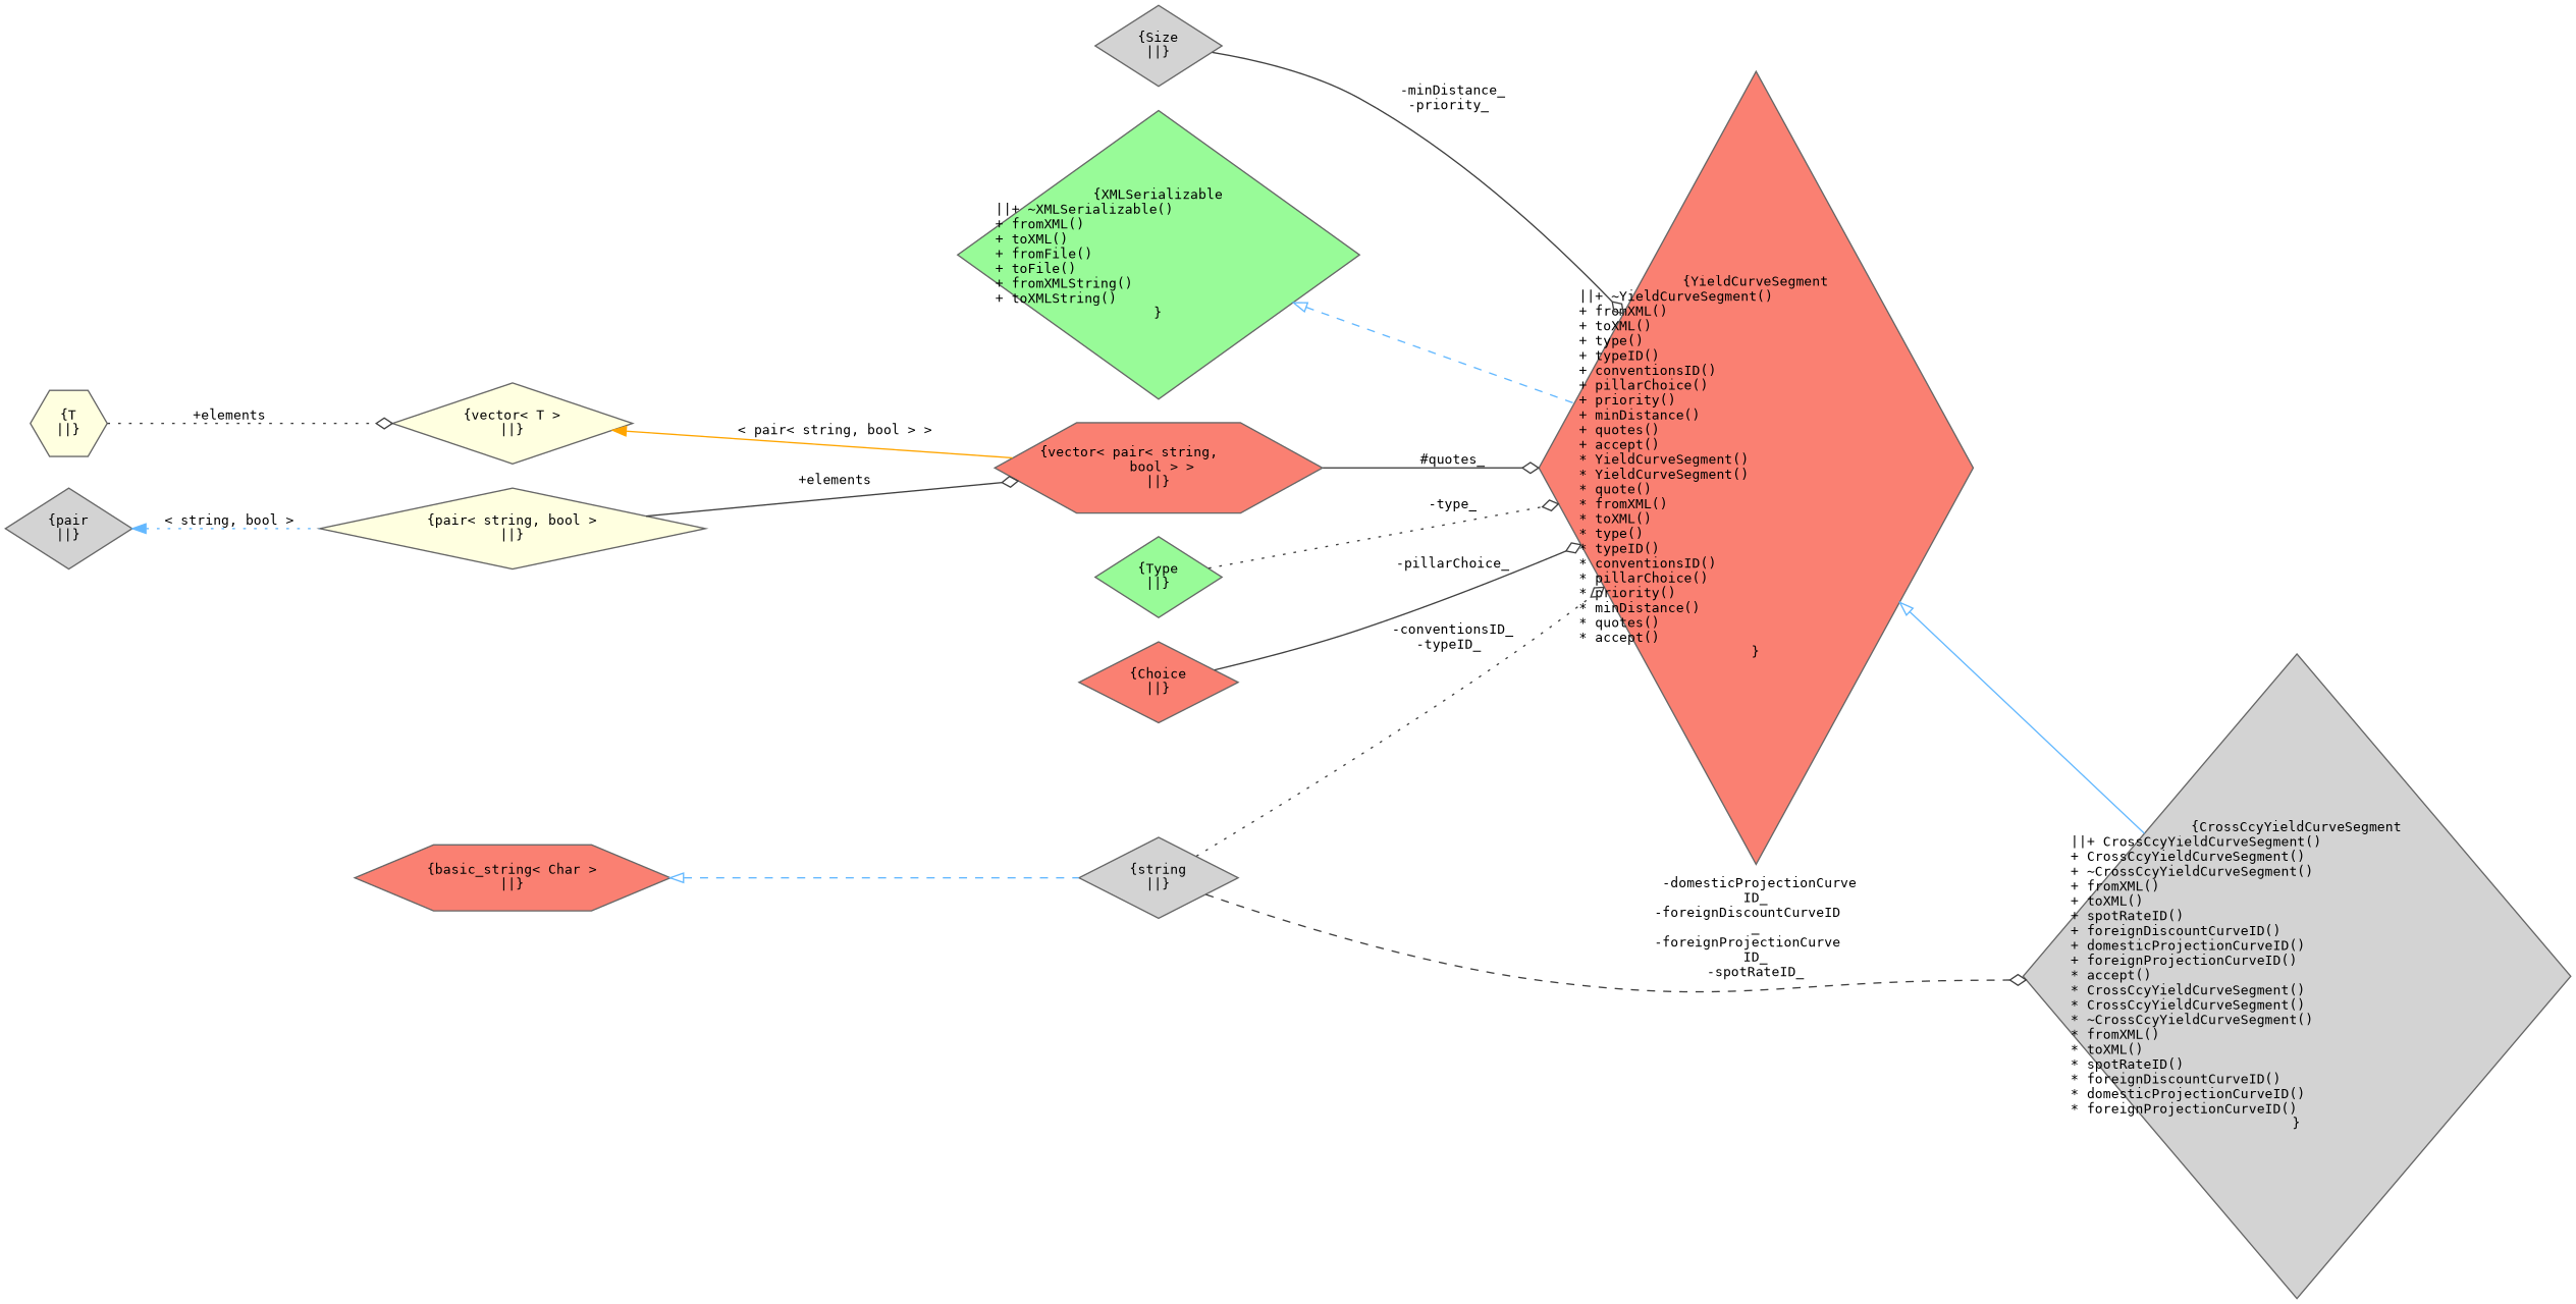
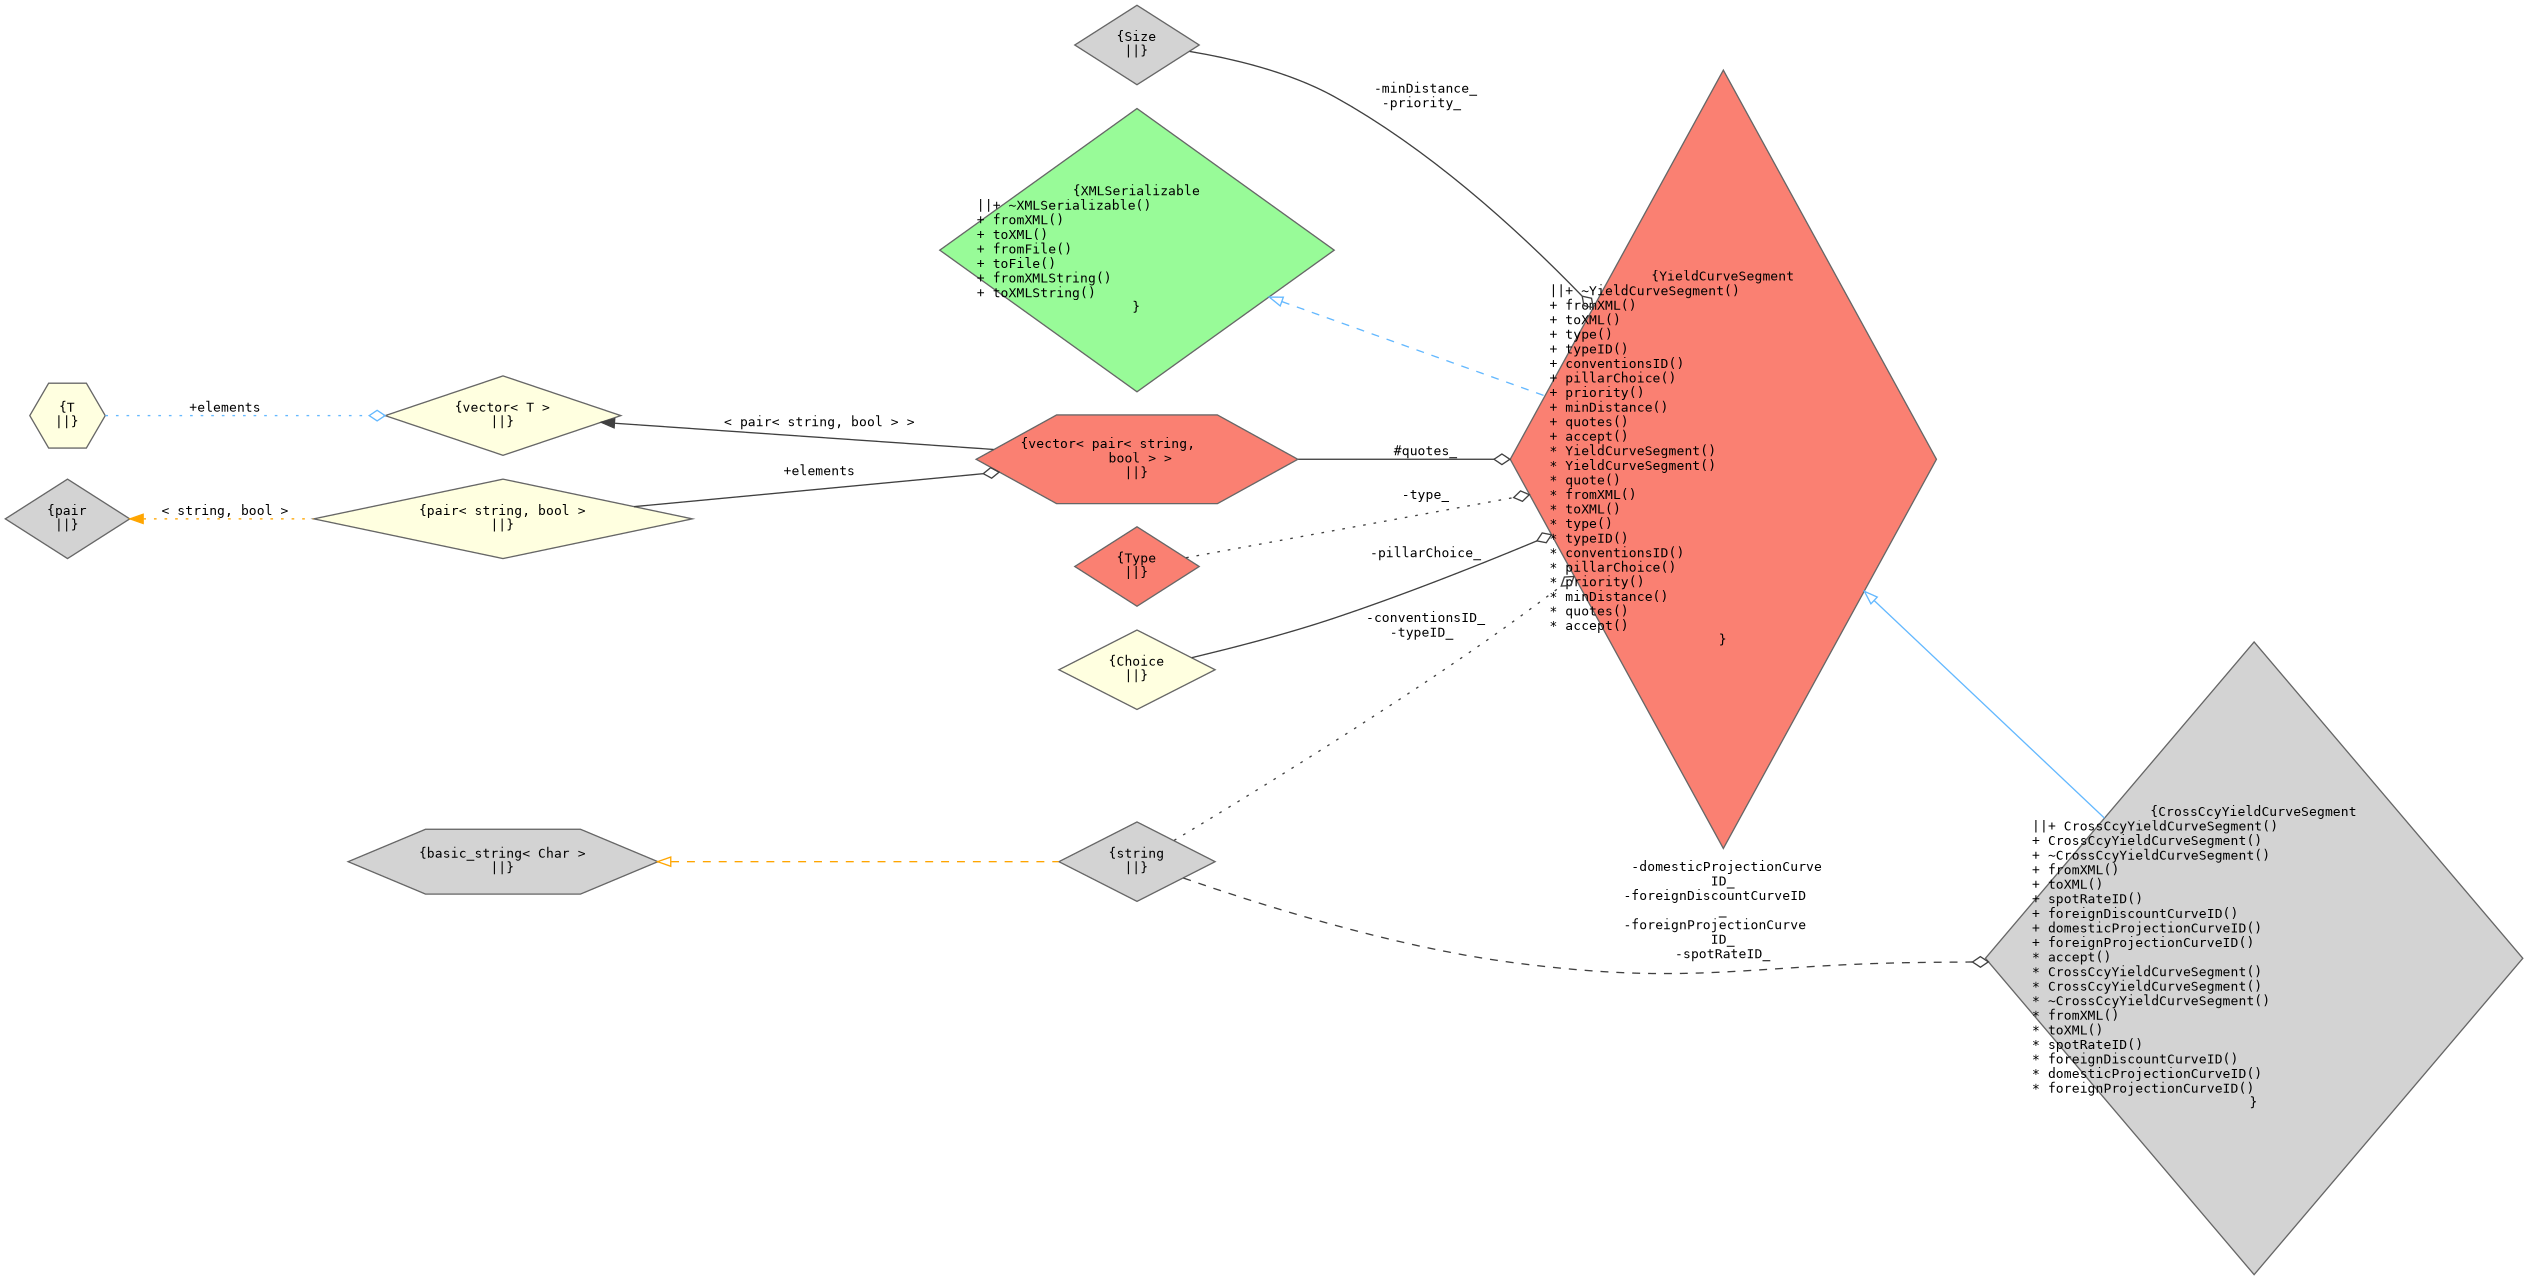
  digraph {
    fontname="DejaVu Sans Mono"
    rankdir=LR
    node [color=gray40 fillcolor=lightgrey fontname="DejaVu Sans Mono" fontsize=10 shape=diamond style=filled]
    edge [color=grey25 fontname="DejaVu Sans Mono" fontsize=10 labelfontname=Helvetica labelfontsize=10 style=solid arrowhead=odiamond]
    n1 [fontcolor=black height=0.2 label="{CrossCcyYieldCurveSegment\n||+ CrossCcyYieldCurveSegment()\l+ CrossCcyYieldCurveSegment()\l+ ~CrossCcyYieldCurveSegment()\l+ fromXML()\l+ toXML()\l+ spotRateID()\l+ foreignDiscountCurveID()\l+ domesticProjectionCurveID()\l+ foreignProjectionCurveID()\l* accept()\l* CrossCcyYieldCurveSegment()\l* CrossCcyYieldCurveSegment()\l* ~CrossCcyYieldCurveSegment()\l* fromXML()\l* toXML()\l* spotRateID()\l* foreignDiscountCurveID()\l* domesticProjectionCurveID()\l* foreignProjectionCurveID()\l}" width=0.4]
    n2 [fillcolor=salmon height=0.2 label="{YieldCurveSegment\n||+ ~YieldCurveSegment()\l+ fromXML()\l+ toXML()\l+ type()\l+ typeID()\l+ conventionsID()\l+ pillarChoice()\l+ priority()\l+ minDistance()\l+ quotes()\l+ accept()\l* YieldCurveSegment()\l* YieldCurveSegment()\l* quote()\l* fromXML()\l* toXML()\l* type()\l* typeID()\l* conventionsID()\l* pillarChoice()\l* priority()\l* minDistance()\l* quotes()\l* accept()\l}" width=0.4]
    n3 [fillcolor=palegreen height=0.2 label="{XMLSerializable\n||+ ~XMLSerializable()\l+ fromXML()\l+ toXML()\l+ fromFile()\l+ toFile()\l+ fromXMLString()\l+ toXMLString()\l}" width=0.4]
    n4 [fillcolor=salmon height=0.2 label="{vector\< pair\< string,\l bool \> \>\n||}" shape=hexagon width=0.4]
    n5 [fillcolor=lightyellow height=0.2 label="{pair\< string, bool \>\n||}" width=0.4]
    n6 [height=0.2 label="{pair\n||}" width=0.4]
    n7 [fillcolor=lightyellow height=0.2 label="{vector\< T \>\n||}" width=0.4]
    n8 [fillcolor=lightyellow height=0.2 label="{T\n||}" shape=hexagon width=0.4]
-   n9 [fillcolor=palegreen height=0.2 label="{Type\n||}" width=0.4]
+   n9 [fillcolor=salmon height=0.2 label="{Type\n||}" width=0.4]
    n10 [height=0.2 label="{string\n||}" width=0.4]
-   n11 [fillcolor=salmon height=0.2 label="{basic_string\< Char \>\n||}" shape=hexagon width=0.4]
-   n12 [fillcolor=salmon height=0.2 label="{Choice\n||}" width=0.4]
+   n11 [height=0.2 label="{basic_string\< Char \>\n||}" shape=hexagon width=0.4]
+   n12 [fillcolor=lightyellow height=0.2 label="{Choice\n||}" width=0.4]
    n13 [height=0.2 label="{Size\n||}" width=0.4]
    n2 -> n1 [arrowtail=onormal color=steelblue1 dir=back arrowhead=""]
    n3 -> n2 [arrowtail=onormal color=steelblue1 dir=back style=dashed arrowhead=""]
    n4 -> n2 [label=" #quotes_"]
    n5 -> n4 [label=" +elements"]
-   n6 -> n5 [color=steelblue1 dir=back label=" \< string, bool \>" style=dotted arrowhead=""]
-   n7 -> n4 [color=orange dir=back label=" \< pair\< string, bool \> \>" arrowhead=""]
-   n8 -> n7 [label=" +elements" style=dotted]
+   n6 -> n5 [color=orange dir=back label=" \< string, bool \>" style=dotted arrowhead=""]
+   n7 -> n4 [dir=back label=" \< pair\< string, bool \> \>" arrowhead=""]
+   n8 -> n7 [color=steelblue1 label=" +elements" style=dotted]
    n9 -> n2 [label=" -type_" style=dotted]
    n10 -> n1 [label=" -domesticProjectionCurve\lID_\n-foreignDiscountCurveID\l_\n-foreignProjectionCurve\lID_\n-spotRateID_" style=dashed]
    n10 -> n2 [label=" -conventionsID_\n-typeID_" style=dotted]
-   n11 -> n10 [arrowtail=onormal color=steelblue1 dir=back style=dashed arrowhead=""]
+   n11 -> n10 [arrowtail=onormal color=orange dir=back style=dashed arrowhead=""]
    n12 -> n2 [label=" -pillarChoice_"]
    n13 -> n2 [label=" -minDistance_\n-priority_"]
  }
